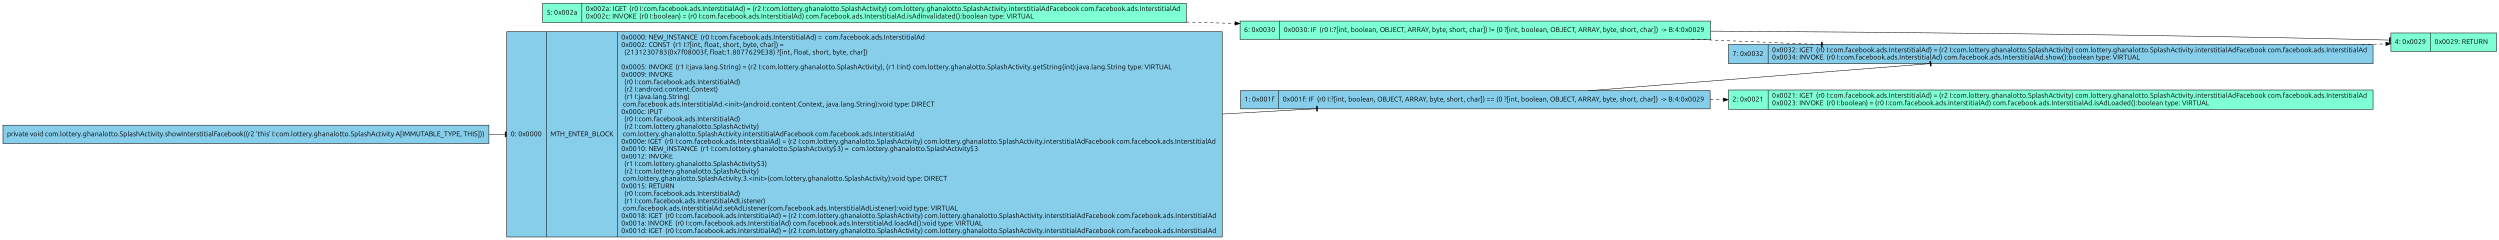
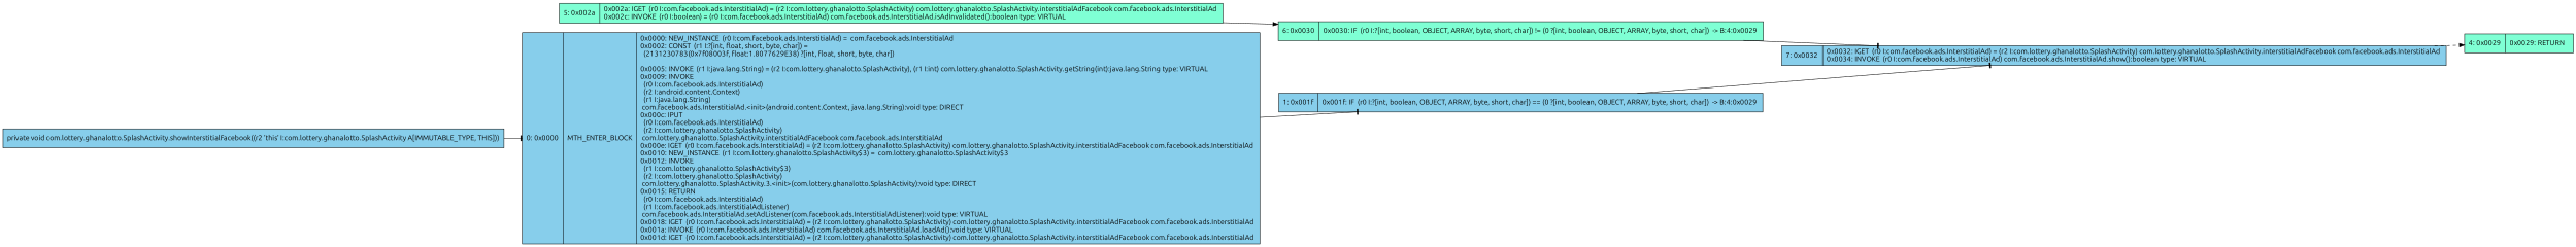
  digraph {
    fontname=Ubuntu
    rankdir=LR
    node [fillcolor=skyblue fontname=Ubuntu shape=record style=filled]
    edge [arrowhead=tee fontname=Ubuntu]
    n1 [label="{0\:\ 0x0000|MTH_ENTER_BLOCK\l|0x0000: NEW_INSTANCE  (r0 I:com.facebook.ads.InterstitialAd) =  com.facebook.ads.InterstitialAd \l0x0002: CONST  (r1 I:?[int, float, short, byte, char]) = \l  (2131230783(0x7f08003f, float:1.8077629E38) ?[int, float, short, byte, char])\l \l0x0005: INVOKE  (r1 I:java.lang.String) = (r2 I:com.lottery.ghanalotto.SplashActivity), (r1 I:int) com.lottery.ghanalotto.SplashActivity.getString(int):java.lang.String type: VIRTUAL \l0x0009: INVOKE  \l  (r0 I:com.facebook.ads.InterstitialAd)\l  (r2 I:android.content.Context)\l  (r1 I:java.lang.String)\l com.facebook.ads.InterstitialAd.\<init\>(android.content.Context, java.lang.String):void type: DIRECT \l0x000c: IPUT  \l  (r0 I:com.facebook.ads.InterstitialAd)\l  (r2 I:com.lottery.ghanalotto.SplashActivity)\l com.lottery.ghanalotto.SplashActivity.interstitialAdFacebook com.facebook.ads.InterstitialAd \l0x000e: IGET  (r0 I:com.facebook.ads.InterstitialAd) = (r2 I:com.lottery.ghanalotto.SplashActivity) com.lottery.ghanalotto.SplashActivity.interstitialAdFacebook com.facebook.ads.InterstitialAd \l0x0010: NEW_INSTANCE  (r1 I:com.lottery.ghanalotto.SplashActivity$3) =  com.lottery.ghanalotto.SplashActivity$3 \l0x0012: INVOKE  \l  (r1 I:com.lottery.ghanalotto.SplashActivity$3)\l  (r2 I:com.lottery.ghanalotto.SplashActivity)\l com.lottery.ghanalotto.SplashActivity.3.\<init\>(com.lottery.ghanalotto.SplashActivity):void type: DIRECT \l0x0015: RETURN  \l  (r0 I:com.facebook.ads.InterstitialAd)\l  (r1 I:com.facebook.ads.InterstitialAdListener)\l com.facebook.ads.InterstitialAd.setAdListener(com.facebook.ads.InterstitialAdListener):void type: VIRTUAL \l0x0018: IGET  (r0 I:com.facebook.ads.InterstitialAd) = (r2 I:com.lottery.ghanalotto.SplashActivity) com.lottery.ghanalotto.SplashActivity.interstitialAdFacebook com.facebook.ads.InterstitialAd \l0x001a: INVOKE  (r0 I:com.facebook.ads.InterstitialAd) com.facebook.ads.InterstitialAd.loadAd():void type: VIRTUAL \l0x001d: IGET  (r0 I:com.facebook.ads.InterstitialAd) = (r2 I:com.lottery.ghanalotto.SplashActivity) com.lottery.ghanalotto.SplashActivity.interstitialAdFacebook com.facebook.ads.InterstitialAd \l}"]
    n2 [label="{1\:\ 0x001f|0x001f: IF  (r0 I:?[int, boolean, OBJECT, ARRAY, byte, short, char]) == (0 ?[int, boolean, OBJECT, ARRAY, byte, short, char])  \-\> B:4:0x0029 \l}"]
-   n3 [fillcolor=aquamarine label="{2\:\ 0x0021|0x0021: IGET  (r0 I:com.facebook.ads.InterstitialAd) = (r2 I:com.lottery.ghanalotto.SplashActivity) com.lottery.ghanalotto.SplashActivity.interstitialAdFacebook com.facebook.ads.InterstitialAd \l0x0023: INVOKE  (r0 I:boolean) = (r0 I:com.facebook.ads.InterstitialAd) com.facebook.ads.InterstitialAd.isAdLoaded():boolean type: VIRTUAL \l}"]
    n4 [label="{7\:\ 0x0032|0x0032: IGET  (r0 I:com.facebook.ads.InterstitialAd) = (r2 I:com.lottery.ghanalotto.SplashActivity) com.lottery.ghanalotto.SplashActivity.interstitialAdFacebook com.facebook.ads.InterstitialAd \l0x0034: INVOKE  (r0 I:com.facebook.ads.InterstitialAd) com.facebook.ads.InterstitialAd.show():boolean type: VIRTUAL \l}"]
    n5 [fillcolor=aquamarine label="{4\:\ 0x0029|0x0029: RETURN   \l}"]
    n6 [fillcolor=aquamarine label="{5\:\ 0x002a|0x002a: IGET  (r0 I:com.facebook.ads.InterstitialAd) = (r2 I:com.lottery.ghanalotto.SplashActivity) com.lottery.ghanalotto.SplashActivity.interstitialAdFacebook com.facebook.ads.InterstitialAd \l0x002c: INVOKE  (r0 I:boolean) = (r0 I:com.facebook.ads.InterstitialAd) com.facebook.ads.InterstitialAd.isAdInvalidated():boolean type: VIRTUAL \l}"]
    n7 [fillcolor=aquamarine label="{6\:\ 0x0030|0x0030: IF  (r0 I:?[int, boolean, OBJECT, ARRAY, byte, short, char]) != (0 ?[int, boolean, OBJECT, ARRAY, byte, short, char])  \-\> B:4:0x0029 \l}"]
    n8 [label="{private void com.lottery.ghanalotto.SplashActivity.showInterstitialFacebook((r2 'this' I:com.lottery.ghanalotto.SplashActivity A[IMMUTABLE_TYPE, THIS])) }"]
    n1 -> n2
-   n2 -> n3 [arrowhead=normal style=dashed]
    n2 -> n4
    n4 -> n5 [arrowhead=normal style=dashed]
-   n6 -> n7 [arrowhead=normal style=dashed]
-   n7 -> n4 [style=dashed]
-   n7 -> n5
+   n6 -> n7 [arrowhead=normal]
+   n7 -> n4 [style=solid]
    n8 -> n1
  }
